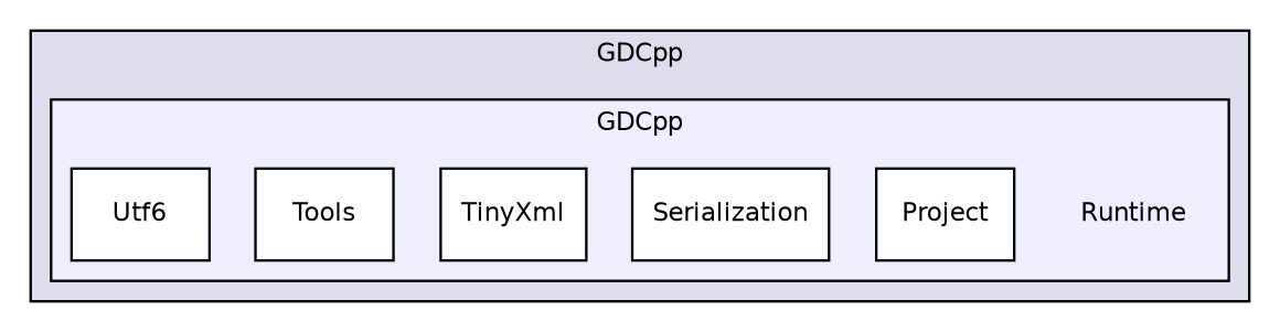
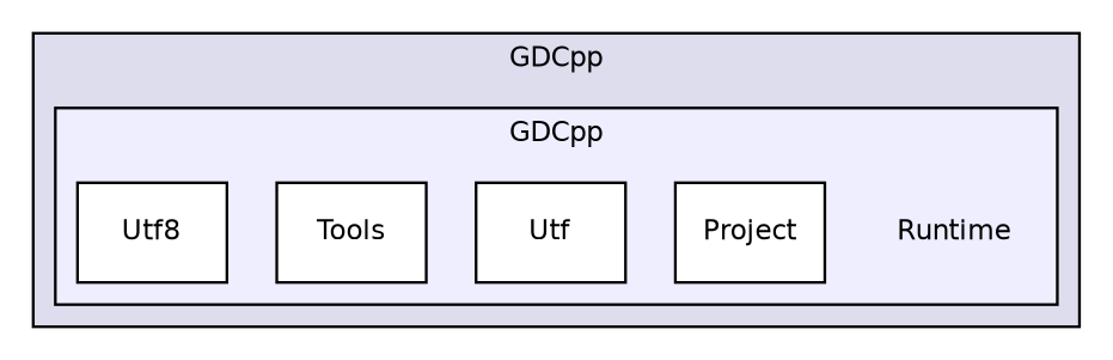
  digraph {
    compound=true
    node [fontname=Helvetica fontsize=10 shape=box color=black fillcolor=white style=filled]
    n1 [label=Runtime shape=plaintext color="" fillcolor="" style=""]
    n2 [label=Project]
-   n3 [label=Serialization]
-   n4 [label=TinyXml]
+   n4 [label=Utf]
    n5 [label=Tools]
-   n6 [label=Utf6]
+   n6 [label=Utf8]
    subgraph cluster_1 {
      bgcolor="#ddddee"
      fontname=Helvetica
      fontsize=10
      label=GDCpp
      pencolor=black
      subgraph cluster_2 {
        bgcolor="#eeeeff"
        fontname=Helvetica
        fontsize=10
        pencolor=black
        n1
        n2
-       n3
        n4
        n5
        n6
      }
    }
  }
